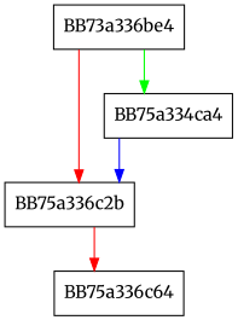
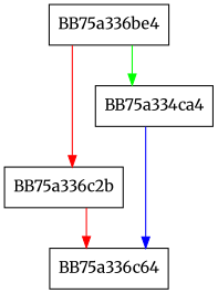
  digraph {
    fontname=Merriweather
    splines=ortho
    node [fontname=Merriweather shape=box]
    edge [color=red fontname=Merriweather]
    n1 [label=BB75a334ca4]
-   BB75a336be4 [label=BB73a336be4]
+   BB75a336be4
    BB75a336c2b
    n4 [label=BB75a336c64]
-   n1 -> BB75a336c2b [color=blue]
+   n1 -> n4 [color=blue]
    BB75a336be4 -> n1 [color=green]
    BB75a336be4 -> BB75a336c2b
    BB75a336c2b -> n4
  }
